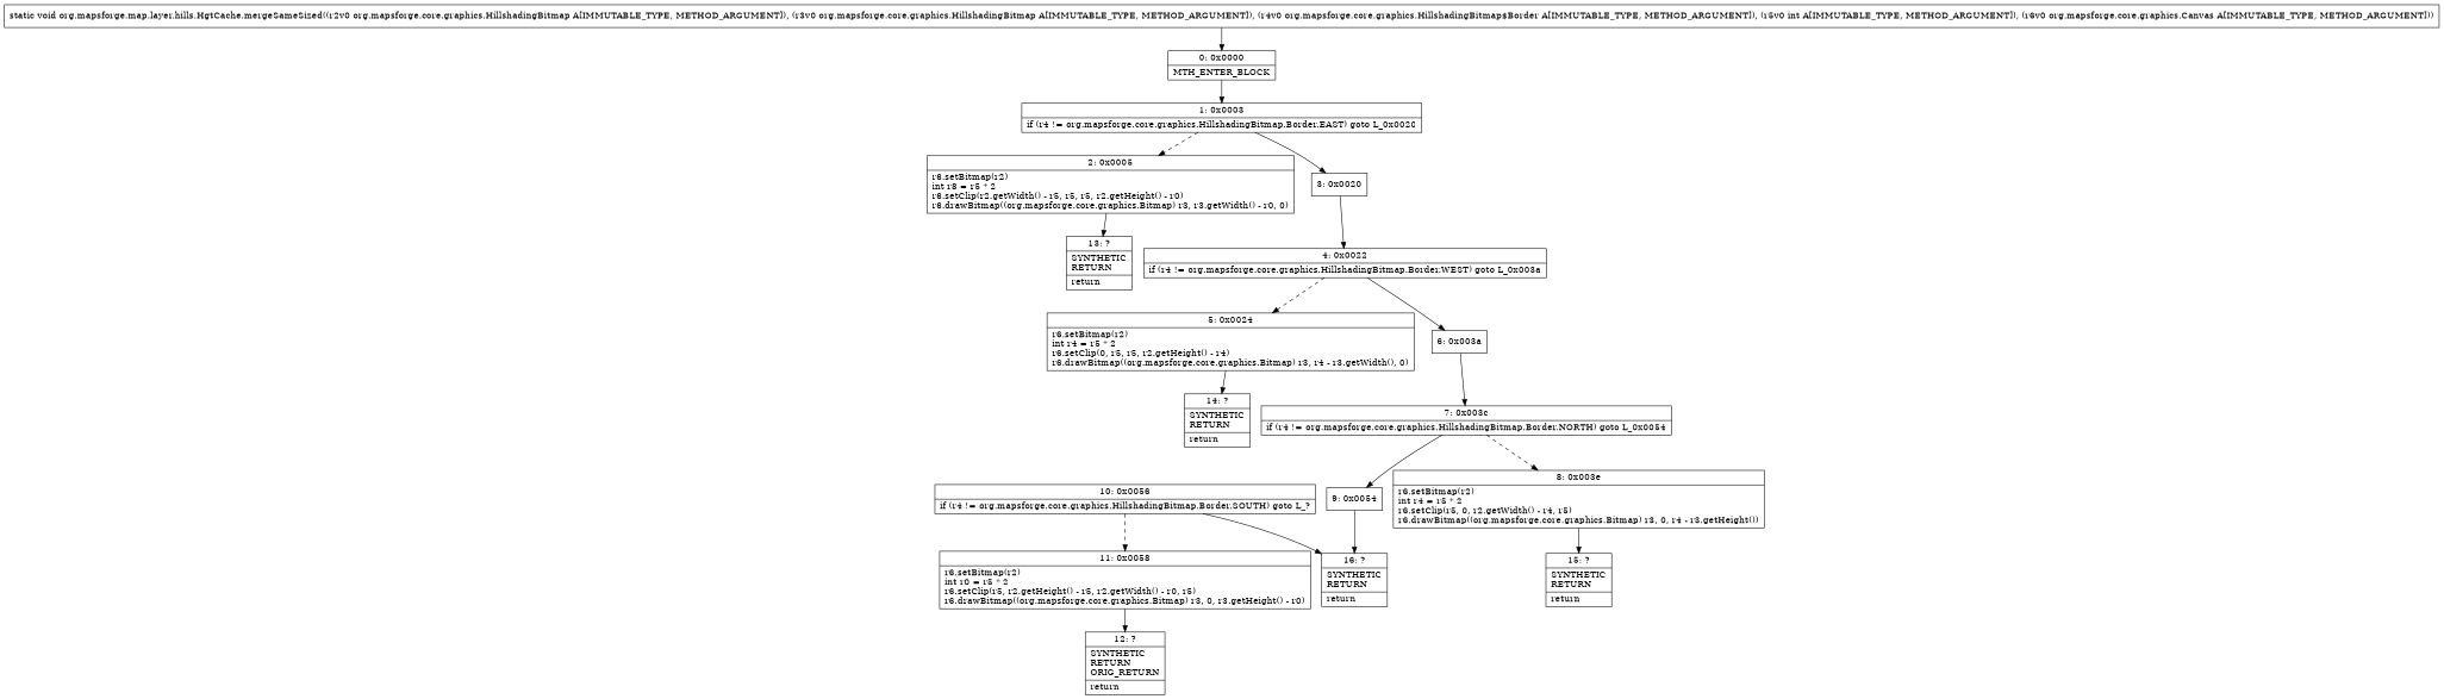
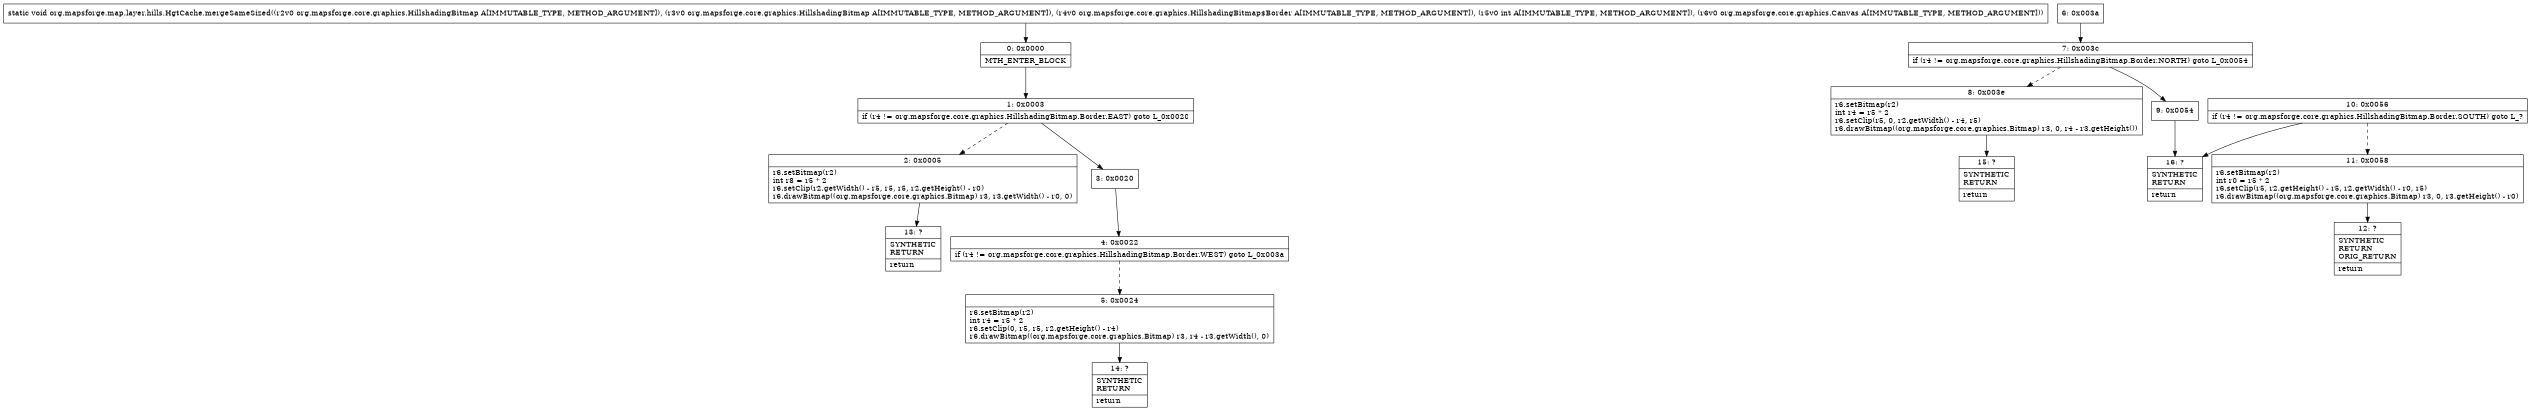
  digraph {
    node [shape=record]
    n1 [label="{0\:\ 0x0000|MTH_ENTER_BLOCK\l}"]
    n2 [label="{1\:\ 0x0003|if (r4 != org.mapsforge.core.graphics.HillshadingBitmap.Border.EAST) goto L_0x0020\l}"]
    n3 [label="{2\:\ 0x0005|r6.setBitmap(r2)\lint r8 = r5 * 2\lr6.setClip(r2.getWidth() \- r5, r5, r5, r2.getHeight() \- r0)\lr6.drawBitmap((org.mapsforge.core.graphics.Bitmap) r3, r3.getWidth() \- r0, 0)\l}"]
    n4 [label="{3\:\ 0x0020}"]
    n5 [label="{13\:\ ?|SYNTHETIC\lRETURN\l|return\l}"]
    n6 [label="{4\:\ 0x0022|if (r4 != org.mapsforge.core.graphics.HillshadingBitmap.Border.WEST) goto L_0x003a\l}"]
    n7 [label="{5\:\ 0x0024|r6.setBitmap(r2)\lint r4 = r5 * 2\lr6.setClip(0, r5, r5, r2.getHeight() \- r4)\lr6.drawBitmap((org.mapsforge.core.graphics.Bitmap) r3, r4 \- r3.getWidth(), 0)\l}"]
    n8 [label="{6\:\ 0x003a}"]
    n9 [label="{14\:\ ?|SYNTHETIC\lRETURN\l|return\l}"]
    n10 [label="{7\:\ 0x003c|if (r4 != org.mapsforge.core.graphics.HillshadingBitmap.Border.NORTH) goto L_0x0054\l}"]
    n11 [label="{8\:\ 0x003e|r6.setBitmap(r2)\lint r4 = r5 * 2\lr6.setClip(r5, 0, r2.getWidth() \- r4, r5)\lr6.drawBitmap((org.mapsforge.core.graphics.Bitmap) r3, 0, r4 \- r3.getHeight())\l}"]
    n12 [label="{9\:\ 0x0054}"]
    n13 [label="{15\:\ ?|SYNTHETIC\lRETURN\l|return\l}"]
    n14 [label="{16\:\ ?|SYNTHETIC\lRETURN\l|return\l}"]
    n15 [label="{10\:\ 0x0056|if (r4 != org.mapsforge.core.graphics.HillshadingBitmap.Border.SOUTH) goto L_?\l}"]
    n16 [label="{11\:\ 0x0058|r6.setBitmap(r2)\lint r0 = r5 * 2\lr6.setClip(r5, r2.getHeight() \- r5, r2.getWidth() \- r0, r5)\lr6.drawBitmap((org.mapsforge.core.graphics.Bitmap) r3, 0, r3.getHeight() \- r0)\l}"]
    n17 [label="{12\:\ ?|SYNTHETIC\lRETURN\lORIG_RETURN\l|return\l}"]
    n18 [label="{static void org.mapsforge.map.layer.hills.HgtCache.mergeSameSized((r2v0 org.mapsforge.core.graphics.HillshadingBitmap A[IMMUTABLE_TYPE, METHOD_ARGUMENT]), (r3v0 org.mapsforge.core.graphics.HillshadingBitmap A[IMMUTABLE_TYPE, METHOD_ARGUMENT]), (r4v0 org.mapsforge.core.graphics.HillshadingBitmap$Border A[IMMUTABLE_TYPE, METHOD_ARGUMENT]), (r5v0 int A[IMMUTABLE_TYPE, METHOD_ARGUMENT]), (r6v0 org.mapsforge.core.graphics.Canvas A[IMMUTABLE_TYPE, METHOD_ARGUMENT])) }"]
    n1 -> n2
    n2 -> n3 [style=dashed]
    n2 -> n4
    n3 -> n5
    n4 -> n6
    n6 -> n7 [style=dashed]
-   n6 -> n8
    n7 -> n9
    n8 -> n10
    n10 -> n11 [style=dashed]
    n10 -> n12
    n11 -> n13
    n12 -> n14
    n15 -> n14
    n15 -> n16 [style=dashed]
    n16 -> n17
    n18 -> n1
  }
